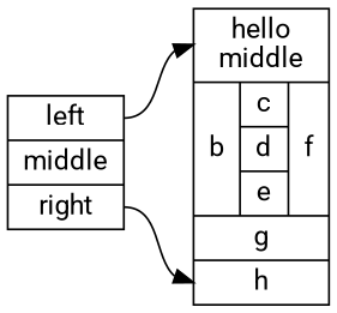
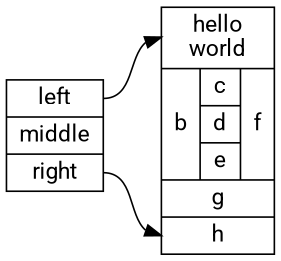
  digraph {
    rankdir=LR
    fontname=Roboto
    node [shape=record fontname=Roboto]
    edge [fontname=Roboto]
    n1 [label="<f0> left|<f1> middle|<f2> right"]
-   n2 [label="<g0> hello\nmiddle |{ b |{c|<here> d|e}| f}| g | <g1> h"]
+   n2 [label="<g0> hello\nworld |{ b |{c|<here> d|e}| f}| g | <g1> h"]
    n1 -> n2 [headport=g0 tailport=f0]
    n1 -> n2 [headport=g1 tailport=f2]
  }
